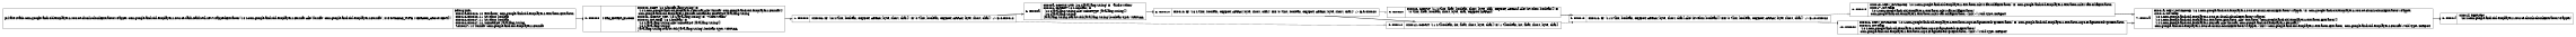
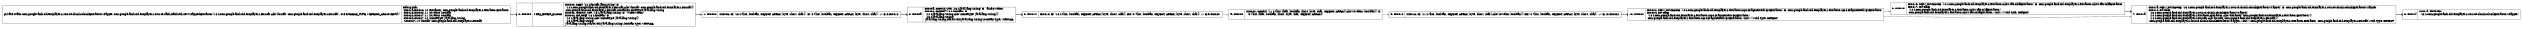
  digraph {
    rankdir=LR
    node [shape=record]
    edge [arrowhead=onormal style=bold]
    n1 [label="{0\:\ 0x0000|MTH_ENTER_BLOCK\l|0x0000: IGET  (r2 I:format.lang.String) = \l  (r4 I:com.google.android.exoplayer2.Format A[D('format' com.google.android.exoplayer2.Format)])\l com.google.android.exoplayer2.Format.containerMimeType java.lang.String \l0x0002: CONST_STR  (r3 I:java.lang.String) =  \"video\/webm\" \l0x0004: INVOKE  (r3 I:boolean) = \l  (r2 I:java.lang.String A[D('mimeType' java.lang.String)])\l  (r3 I:java.lang.String)\l java.lang.String.startsWith(java.lang.String):boolean type: VIRTUAL \l}"]
    n2 [label="{1\:\ 0x0008|0x0008: IF  (r3 I:?[int, boolean, OBJECT, ARRAY, byte, short, char]) != (0 ?[int, boolean, OBJECT, ARRAY, byte, short, char])  \-\> B:4:0x0012 \l}"]
    n3 [label="{2\:\ 0x000a|0x000a: CONST_STR  (r3 I:java.lang.String) =  \"audio\/webm\" \l0x000c: ENTER  (r3 I:boolean) = \l  (r2 I:java.lang.String A[D('mimeType' java.lang.String)])\l  (r3 I:java.lang.String)\l java.lang.String.startsWith(java.lang.String):boolean type: VIRTUAL \l}"]
-   n4 [label="{4\:\ 0x0012|0x0012: CONST  (r1 I:?[boolean, int, float, short, byte, char]) = (1 ?[boolean, int, float, short, byte, char]) \l}"]
    n5 [label="{3\:\ 0x0010|0x0010: IF  (r3 I:?[int, boolean, OBJECT, ARRAY, byte, short, char]) == (0 ?[int, boolean, OBJECT, ARRAY, byte, short, char])  \-\> B:9:0x0020 \l}"]
    n6 [label="{5\:\ 0x0013|0x0013: IF  (r1 I:?[int, boolean, OBJECT, ARRAY, byte, short, char] A[D('isWebm' boolean)]) == (0 ?[int, boolean, OBJECT, ARRAY, byte, short, char])  \-\> B:10:0x0022 \l}"]
    n7 [label="{9\:\ 0x0020|0x0020: CONST  (r1 I:?[int, float, boolean, short, byte, char, OBJECT, ARRAY] A[D('isWebm' boolean)]) = \l  (0 ?[int, float, boolean, short, byte, char, OBJECT, ARRAY])\l \l}"]
    n8 [label="{6\:\ 0x0015|0x0015: NEW_INSTANCE  (r0 I:com.google.android.exoplayer2.extractor.mkv.MatroskaExtractor) =  com.google.android.exoplayer2.extractor.mkv.MatroskaExtractor \l0x0017: INVOKE  \l  (r0 I:com.google.android.exoplayer2.extractor.mkv.MatroskaExtractor)\l com.google.android.exoplayer2.extractor.mkv.MatroskaExtractor.\<init\>():void type: DIRECT \l}"]
    n9 [label="{10\:\ 0x0022|0x0022: NEW_INSTANCE  (r0 I:com.google.android.exoplayer2.extractor.mp4.FragmentedMp4Extractor) =  com.google.android.exoplayer2.extractor.mp4.FragmentedMp4Extractor \l0x0024: INVOKE  \l  (r0 I:com.google.android.exoplayer2.extractor.mp4.FragmentedMp4Extractor)\l com.google.android.exoplayer2.extractor.mp4.FragmentedMp4Extractor.\<init\>():void type: DIRECT \l}"]
-   n10 [label="{7\:\ 0x001a|0x001a: NEW_INSTANCE  (r3 I:com.google.android.exoplayer2.source.chunk.ChunkExtractorWrapper) =  com.google.android.exoplayer2.source.chunk.ChunkExtractorWrapper \l1x001c: INVOKE  \l  (r3 I:com.google.android.exoplayer2.source.chunk.ChunkExtractorWrapper)\l  (r0 I:com.google.android.exoplayer2.extractor.Extractor A[D('extractor' com.google.android.exoplayer2.extractor.Extractor)])\l  (r4 I:com.google.android.exoplayer2.Format A[D('format' com.google.android.exoplayer2.Format)])\l com.google.android.exoplayer2.source.chunk.ChunkExtractorWrapper.\<init\>(com.google.android.exoplayer2.extractor.Extractor, com.google.android.exoplayer2.Format):void type: DIRECT \l}"]
+   n10 [label="{7\:\ 0x001a|0x001a: NEW_INSTANCE  (r3 I:com.google.android.exoplayer2.source.chunk.ChunkExtractorWrapper) =  com.google.android.exoplayer2.source.chunk.ChunkExtractorWrapper \l0x001c: INVOKE  \l  (r3 I:com.google.android.exoplayer2.source.chunk.ChunkExtractorWrapper)\l  (r0 I:com.google.android.exoplayer2.extractor.Extractor A[D('extractor' com.google.android.exoplayer2.extractor.Extractor)])\l  (r4 I:com.google.android.exoplayer2.Format A[D('format' com.google.android.exoplayer2.Format)])\l com.google.android.exoplayer2.source.chunk.ChunkExtractorWrapper.\<init\>(com.google.android.exoplayer2.extractor.Extractor, com.google.android.exoplayer2.Format):void type: DIRECT \l}"]
    n11 [label="{8\:\ 0x001f|0x001f: RETURN  \l  (r3 I:com.google.android.exoplayer2.source.chunk.ChunkExtractorWrapper)\l \l}"]
    n12 [label="{private static com.google.android.exoplayer2.source.chunk.ChunkExtractorWrapper com.google.android.exoplayer2.source.dash.DashUtil.newWrappedExtractor((r4 I:com.google.android.exoplayer2.Format A[D('format' com.google.android.exoplayer2.Format), IMMUTABLE_TYPE, METHOD_ARGUMENT]))  | Debug Info:\l  0x001a\-0x0020: r0 'extractor' com.google.android.exoplayer2.extractor.Extractor\l  0x0013\-0x0020: r1 'isWebm' boolean\l  0x0022\-0x0027: r1 'isWebm' boolean\l  0x0002\-0x0027: r2 'mimeType' java.lang.String\l  ?\-0x0027: r4 'format' com.google.android.exoplayer2.Format\l}"]
    n1 -> n2
-   n2 -> n3
-   n2 -> n4 [style=solid]
+   n2 -> n3 [arrowhead=tee]
    n3 -> n5 [arrowhead=tee]
-   n4 -> n6 [arrowhead=tee style=solid]
-   n5 -> n4
    n5 -> n7 [style=solid]
-   n6 -> n8 [style=solid]
-   n6 -> n9 [arrowhead=tee style=solid]
-   n7 -> n6
-   n8 -> n10
-   n9 -> n10
+   n9 -> n8 [style=solid]
+   n6 -> n9 [arrowhead=tee]
+   n7 -> n6 [style=solid]
+   n8 -> n10 [arrowhead=tee]
+   n9 -> n10 [style=solid]
    n10 -> n11 [arrowhead=tee]
    n12 -> n1 [arrowhead=tee]
  }
